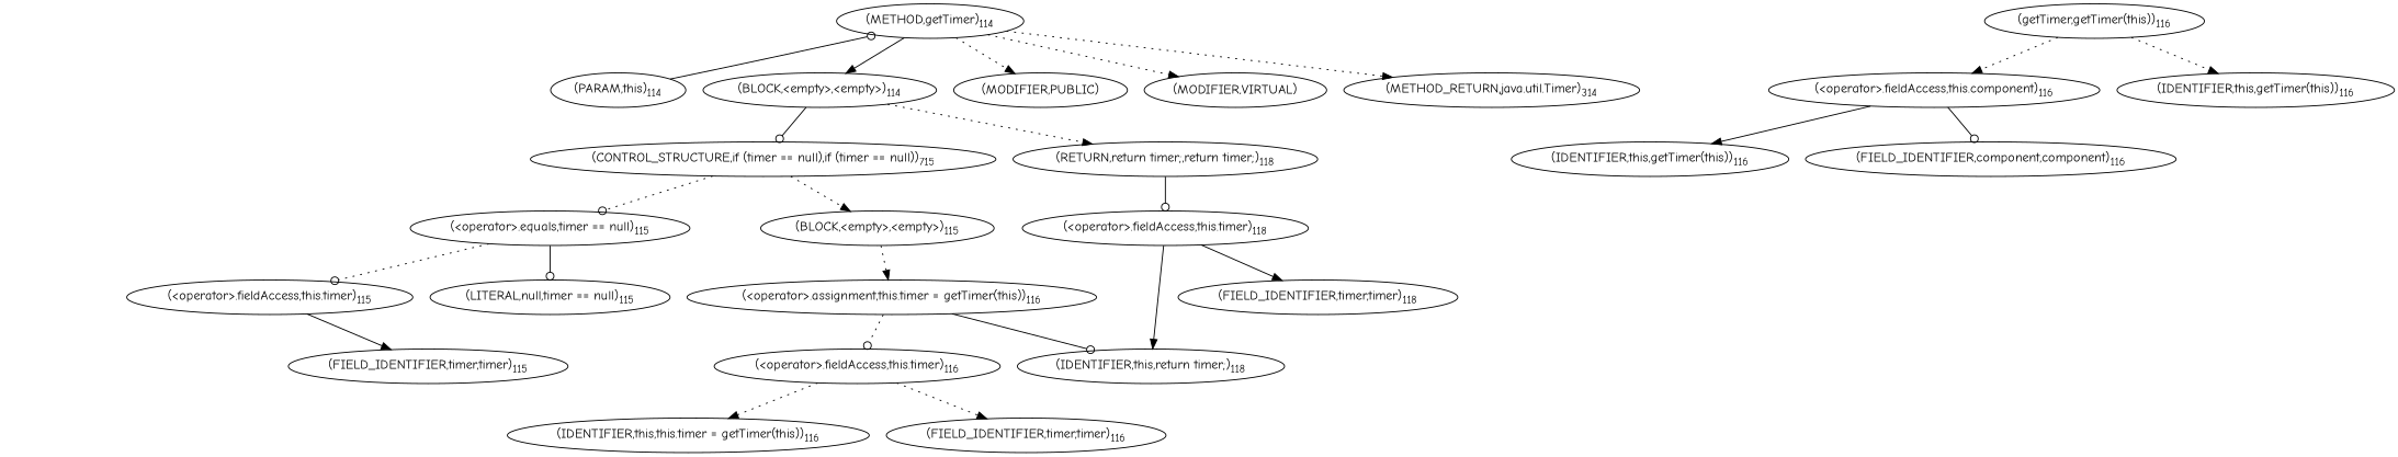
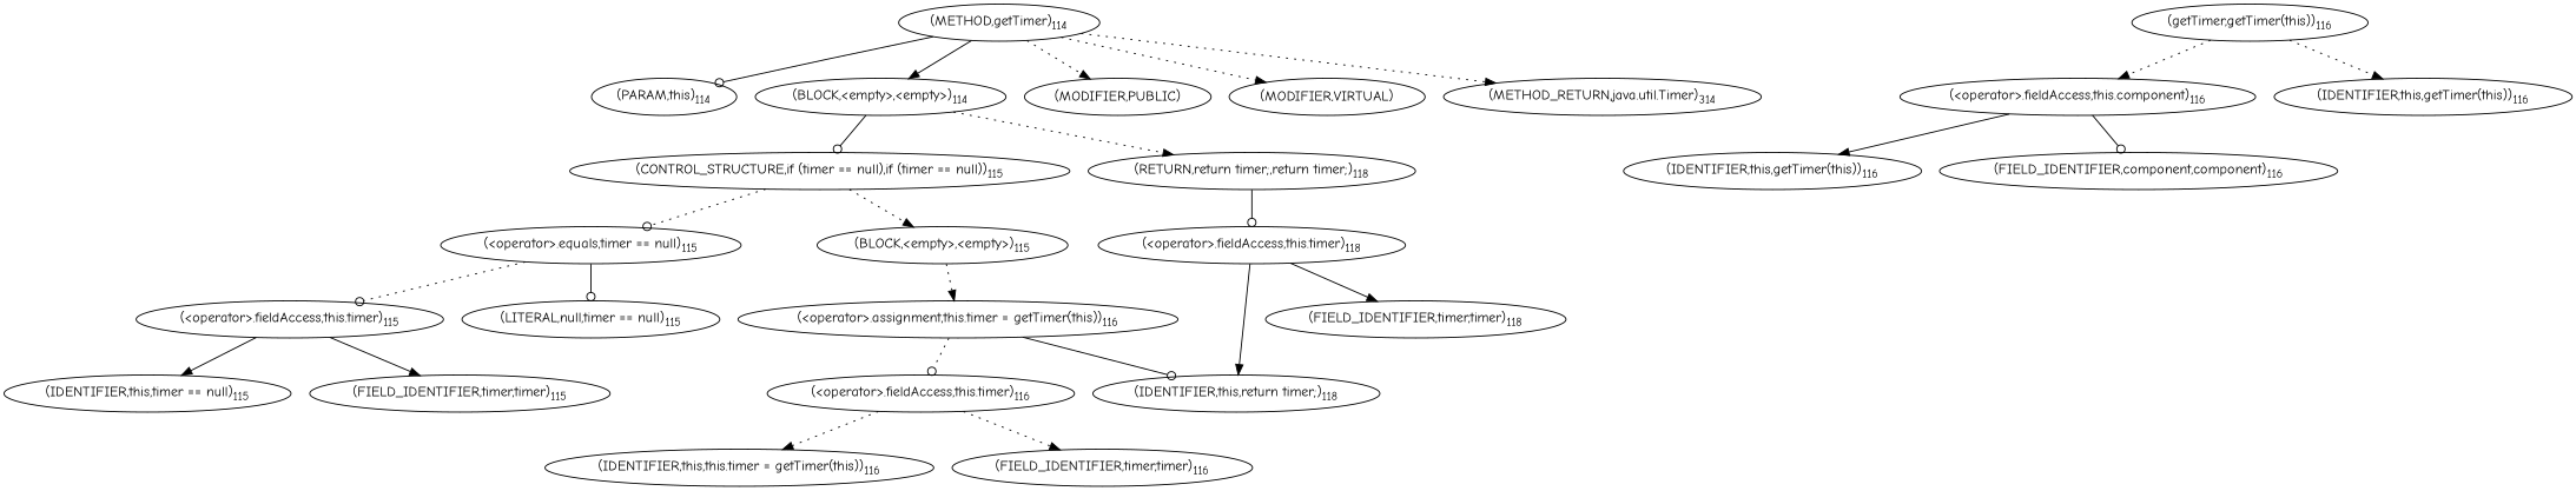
  digraph {
    fontname="Comic Neue"
    node [fontname="Comic Neue"]
    edge [arrowhead=normal fontname="Comic Neue" style=dotted]
    n1 [label=<(METHOD,getTimer)<SUB>114</SUB>>]
    n2 [label=<(PARAM,this)<SUB>114</SUB>>]
    n3 [label=<(BLOCK,&lt;empty&gt;,&lt;empty&gt;)<SUB>114</SUB>>]
    n4 [label=<(MODIFIER,PUBLIC)>]
    n5 [label=<(MODIFIER,VIRTUAL)>]
    n6 [label=<(METHOD_RETURN,java.util.Timer)<SUB>314</SUB>>]
-   n7 [label=<(CONTROL_STRUCTURE,if (timer == null),if (timer == null))<SUB>715</SUB>>]
+   n7 [label=<(CONTROL_STRUCTURE,if (timer == null),if (timer == null))<SUB>115</SUB>>]
    n8 [label=<(RETURN,return timer;,return timer;)<SUB>118</SUB>>]
    n9 [label=<(&lt;operator&gt;.equals,timer == null)<SUB>115</SUB>>]
    n10 [label=<(BLOCK,&lt;empty&gt;,&lt;empty&gt;)<SUB>115</SUB>>]
    n11 [label=<(&lt;operator&gt;.fieldAccess,this.timer)<SUB>118</SUB>>]
    n12 [label=<(&lt;operator&gt;.fieldAccess,this.timer)<SUB>115</SUB>>]
    n13 [label=<(LITERAL,null,timer == null)<SUB>115</SUB>>]
    n14 [label=<(&lt;operator&gt;.assignment,this.timer = getTimer(this))<SUB>116</SUB>>]
+   n15 [label=<(IDENTIFIER,this,timer == null)<SUB>115</SUB>>]
    n16 [label=<(FIELD_IDENTIFIER,timer,timer)<SUB>115</SUB>>]
    n17 [label=<(&lt;operator&gt;.fieldAccess,this.timer)<SUB>116</SUB>>]
    n18 [label=<(IDENTIFIER,this,return timer;)<SUB>118</SUB>>]
    n19 [label=<(IDENTIFIER,this,this.timer = getTimer(this))<SUB>116</SUB>>]
    n20 [label=<(FIELD_IDENTIFIER,timer,timer)<SUB>116</SUB>>]
    n21 [label=<(getTimer,getTimer(this))<SUB>116</SUB>>]
    n22 [label=<(&lt;operator&gt;.fieldAccess,this.component)<SUB>116</SUB>>]
    n23 [label=<(IDENTIFIER,this,getTimer(this))<SUB>116</SUB>>]
    n24 [label=<(IDENTIFIER,this,getTimer(this))<SUB>116</SUB>>]
    n25 [label=<(FIELD_IDENTIFIER,component,component)<SUB>116</SUB>>]
    n26 [label=<(FIELD_IDENTIFIER,timer,timer)<SUB>118</SUB>>]
-   n2 -> n1 [arrowhead=odot style=solid]
+   n1 -> n2 [arrowhead=odot style=solid]
    n1 -> n3 [style=solid]
    n1 -> n4
    n1 -> n5
    n1 -> n6
    n3 -> n7 [arrowhead=odot style=solid]
    n3 -> n8
    n7 -> n9 [arrowhead=odot]
    n7 -> n10
    n8 -> n11 [arrowhead=odot style=solid]
    n9 -> n12 [arrowhead=odot]
    n9 -> n13 [arrowhead=odot style=solid]
    n10 -> n14
    n11 -> n18 [style=solid]
    n11 -> n26 [style=solid]
+   n12 -> n15 [style=solid]
    n12 -> n16 [style=solid]
    n14 -> n17 [arrowhead=odot]
    n14 -> n18 [arrowhead=odot style=solid]
    n17 -> n19
    n17 -> n20
    n21 -> n22
    n21 -> n23
    n22 -> n24 [style=solid]
    n22 -> n25 [arrowhead=odot style=solid]
  }
